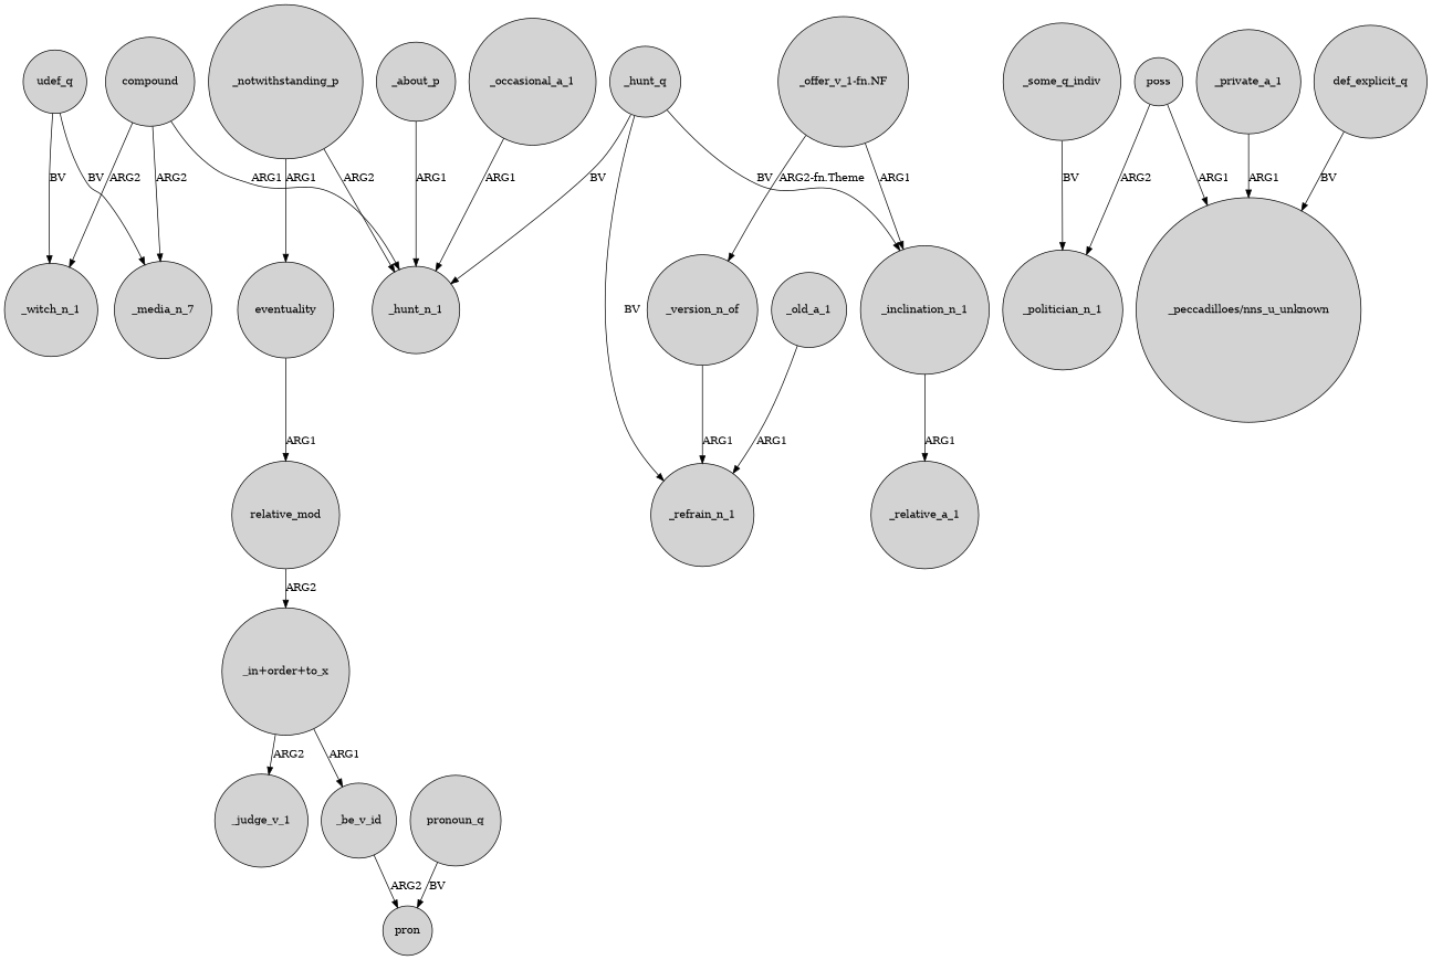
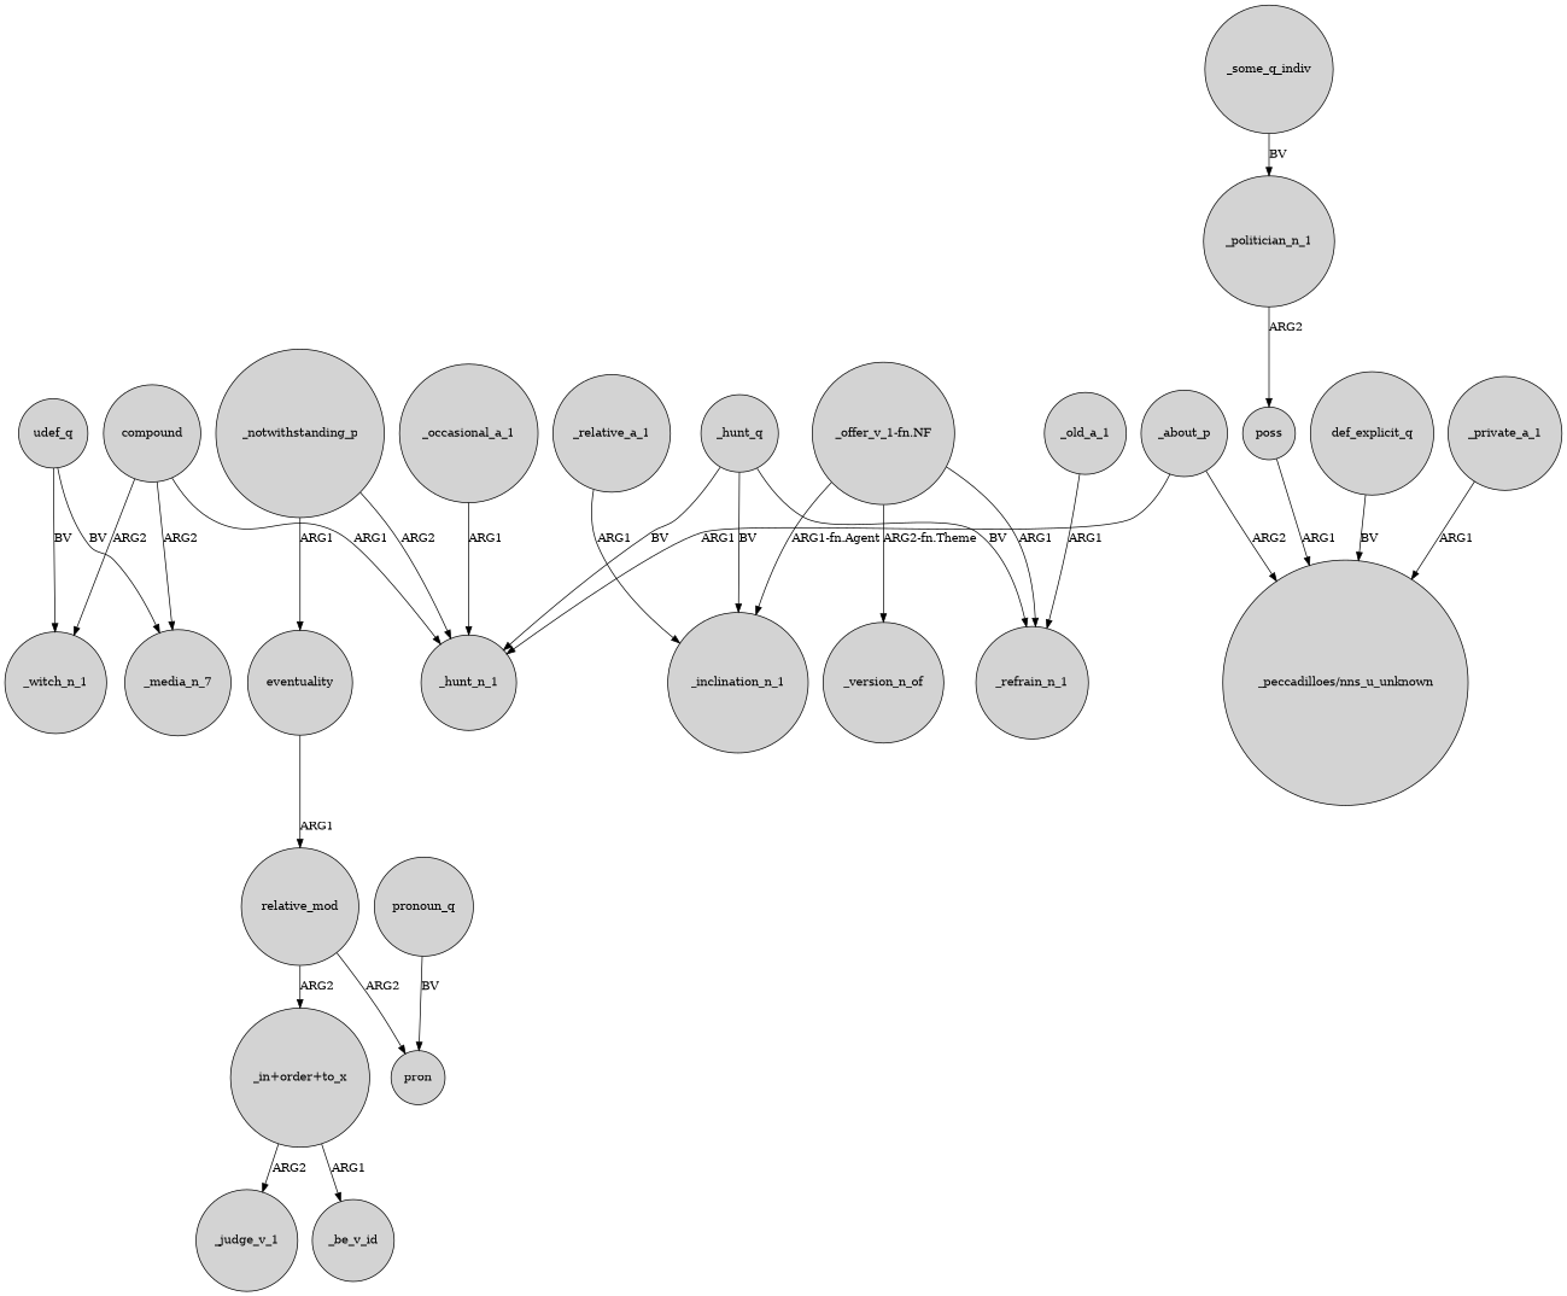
  digraph {
    node [shape=circle style=filled]
    compound
    _witch_n_1
    n3 [label=_media_n_7]
    _hunt_n_1
    "_in+order+to_x"
    _judge_v_1
    _be_v_id
    pron
    poss
    _politician_n_1
    "_peccadilloes/nns_u_unknown"
    n12 [label=_hunt_q]
    _inclination_n_1
    _refrain_n_1
    udef_q
    eventuality
    relative_mod
    _version_n_of
    pronoun_q
    _about_p
    def_explicit_q
    _notwithstanding_p
    _some_q_indiv
    _private_a_1
    _occasional_a_1
    n26 [label=_relative_a_1]
    "_offer_v_1-fn.NF"
    _old_a_1
    compound -> _witch_n_1 [label=ARG2]
    compound -> n3 [label=ARG2]
    compound -> _hunt_n_1 [label=ARG1]
    "_in+order+to_x" -> _judge_v_1 [label=ARG2]
    "_in+order+to_x" -> _be_v_id [label=ARG1]
-   _be_v_id -> pron [label=ARG2]
-   poss -> _politician_n_1 [label=ARG2]
+   relative_mod -> pron [label=ARG2]
+   _politician_n_1 -> poss [label=ARG2]
    poss -> "_peccadilloes/nns_u_unknown" [label=ARG1]
    n12 -> _hunt_n_1 [label=BV]
    n12 -> _inclination_n_1 [label=BV]
    n12 -> _refrain_n_1 [label=BV]
    udef_q -> _witch_n_1 [label=BV]
    udef_q -> n3 [label=BV]
    eventuality -> relative_mod [label=ARG1]
    relative_mod -> "_in+order+to_x" [label=ARG2]
-   _version_n_of -> _refrain_n_1 [label=ARG1]
+   "_offer_v_1-fn.NF" -> _refrain_n_1 [label=ARG1]
    pronoun_q -> pron [label=BV]
    _about_p -> _hunt_n_1 [label=ARG1]
+   _about_p -> "_peccadilloes/nns_u_unknown" [label=ARG2]
    def_explicit_q -> "_peccadilloes/nns_u_unknown" [label=BV]
    _notwithstanding_p -> _hunt_n_1 [label=ARG2]
    _notwithstanding_p -> eventuality [label=ARG1]
    _some_q_indiv -> _politician_n_1 [label=BV]
    _private_a_1 -> "_peccadilloes/nns_u_unknown" [label=ARG1]
    _occasional_a_1 -> _hunt_n_1 [label=ARG1]
-   _inclination_n_1 -> n26 [label=ARG1]
-   "_offer_v_1-fn.NF" -> _inclination_n_1 [label=ARG1]
+   n26 -> _inclination_n_1 [label=ARG1]
+   "_offer_v_1-fn.NF" -> _inclination_n_1 [label="ARG1-fn.Agent"]
    "_offer_v_1-fn.NF" -> _version_n_of [label="ARG2-fn.Theme"]
    _old_a_1 -> _refrain_n_1 [label=ARG1]
  }
